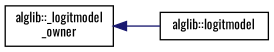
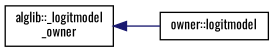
  digraph {
    rankdir=LR
    fontname=Oswald
    node [color=black fillcolor=white fontname=Oswald fontsize=10 shape=record style=filled]
    n1 [height=0.2 label="alglib::_logitmodel\l_owner" width=0.4]
-   n2 [height=0.2 label="alglib::logitmodel" width=0.4]
+   n2 [height=0.2 label="owner::logitmodel" width=0.4]
    n1 -> n2 [color=midnightblue dir=back fontname=Oswald fontsize=10 labelfontname=Helvetica labelfontsize=10 style=solid]
  }
